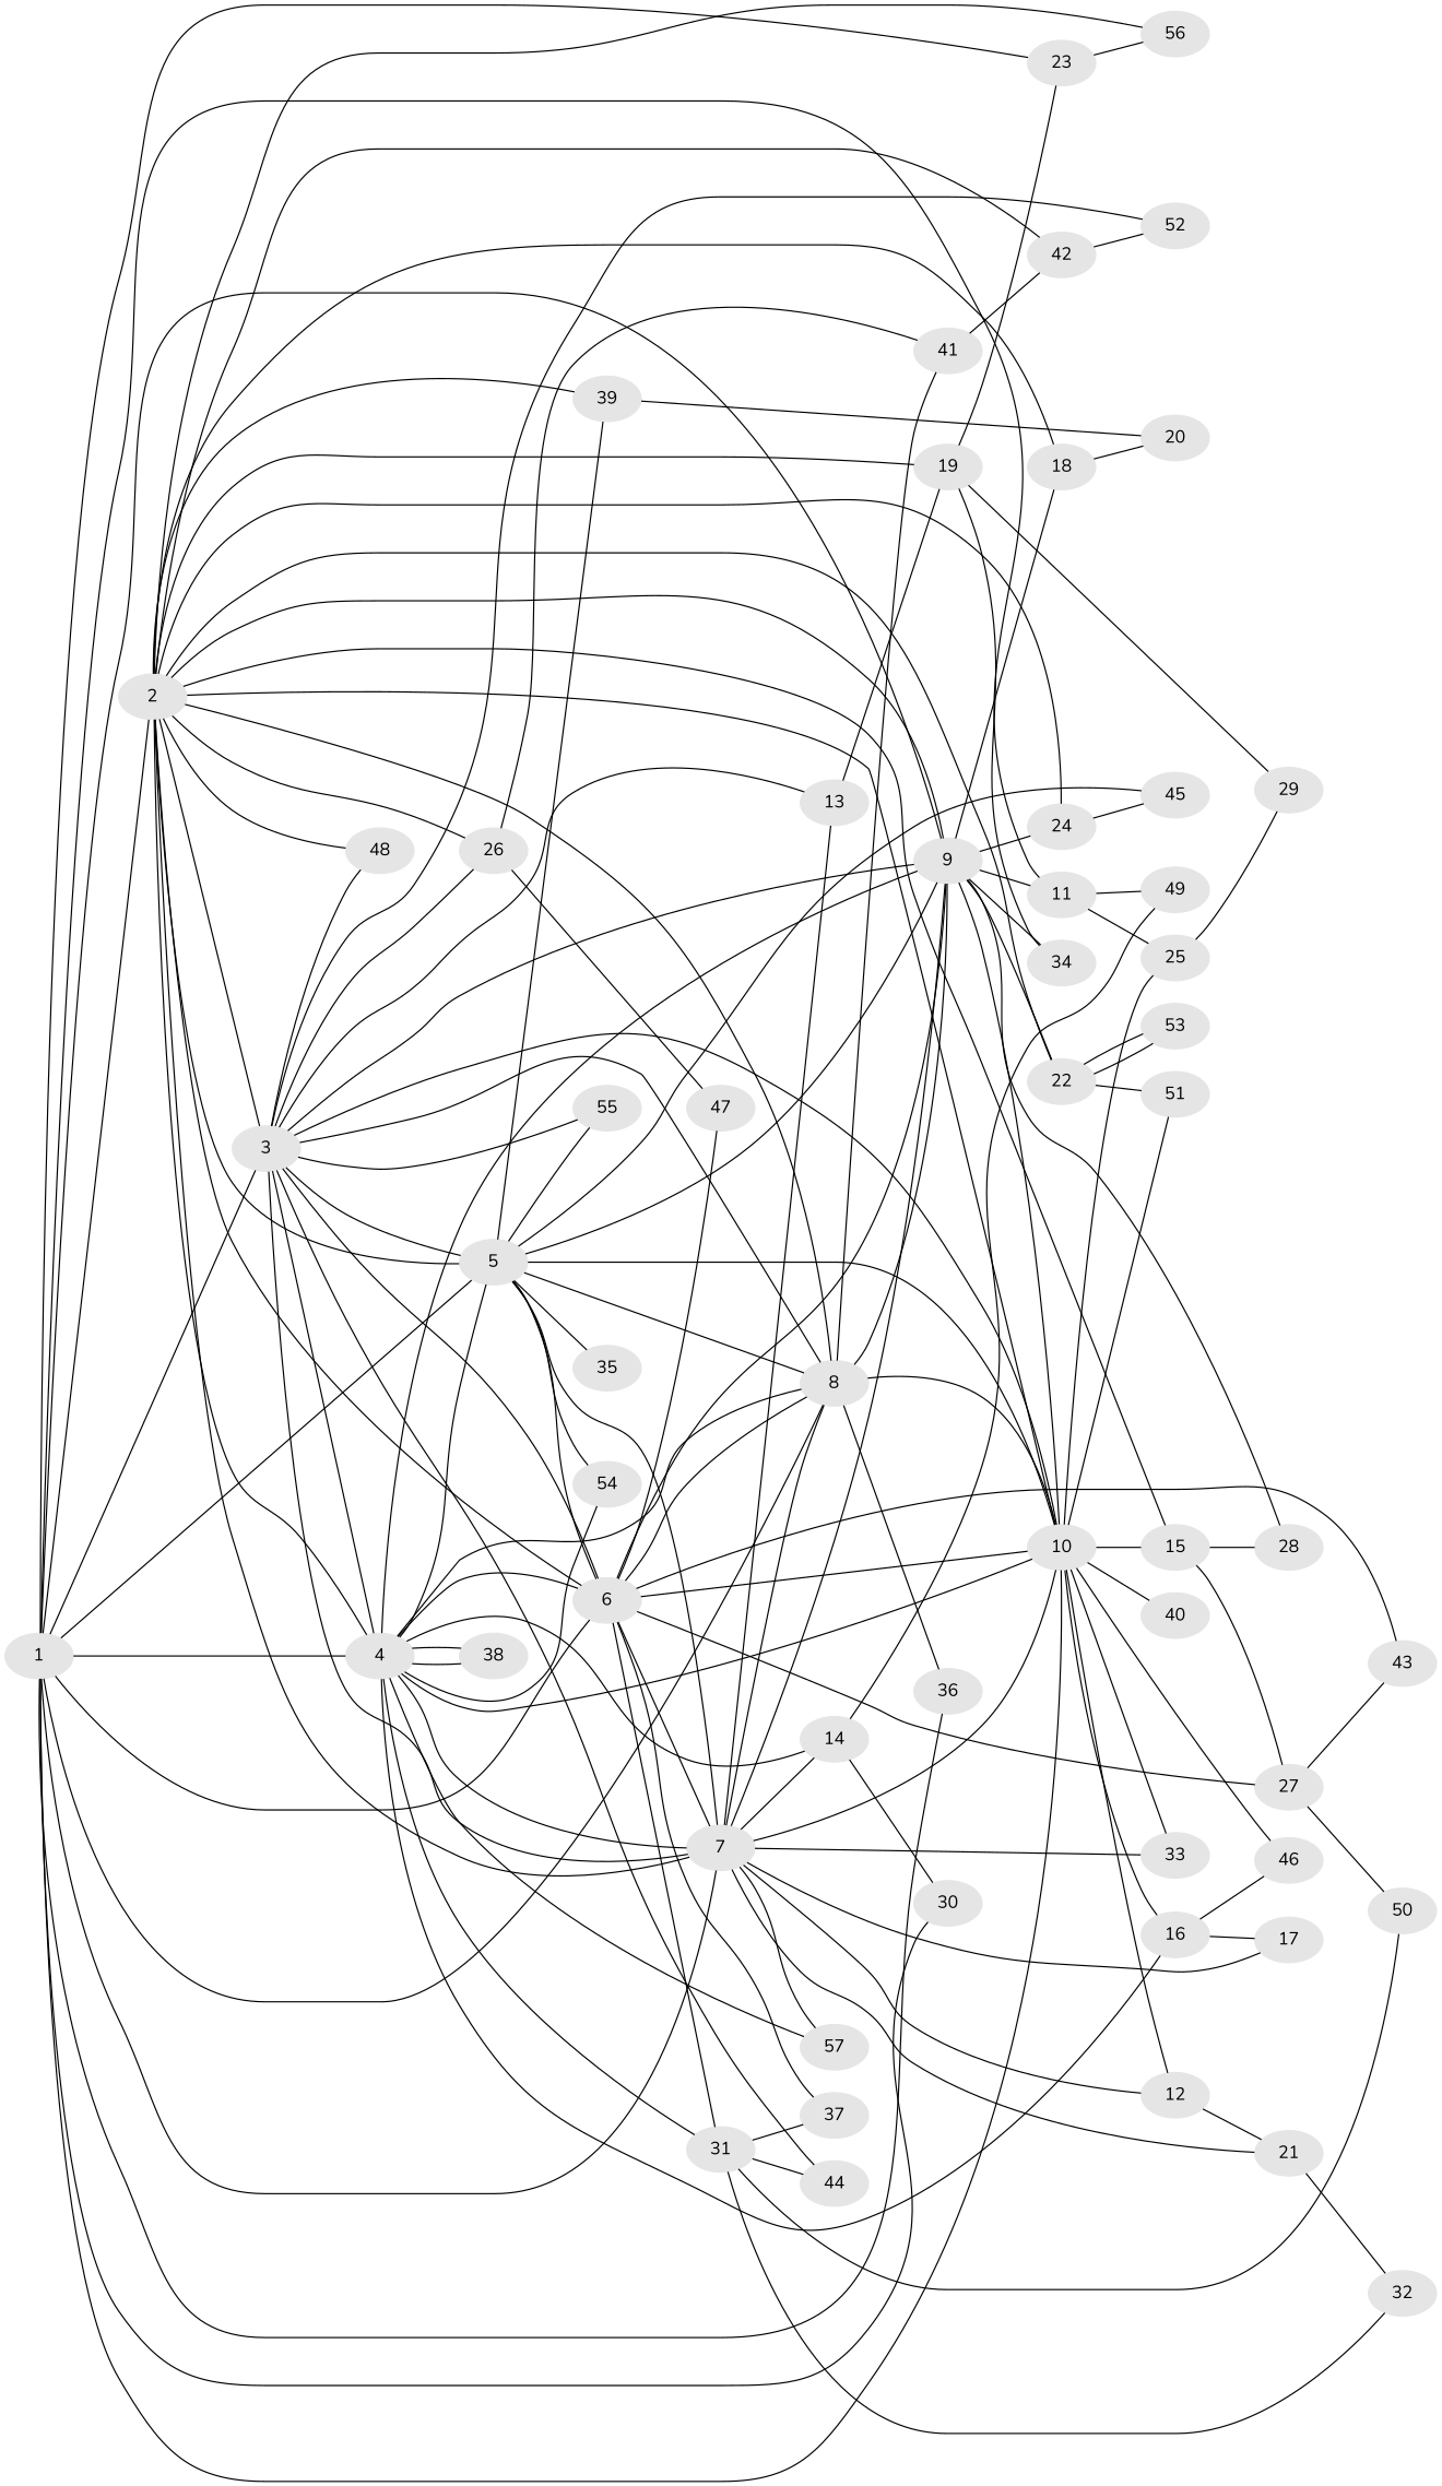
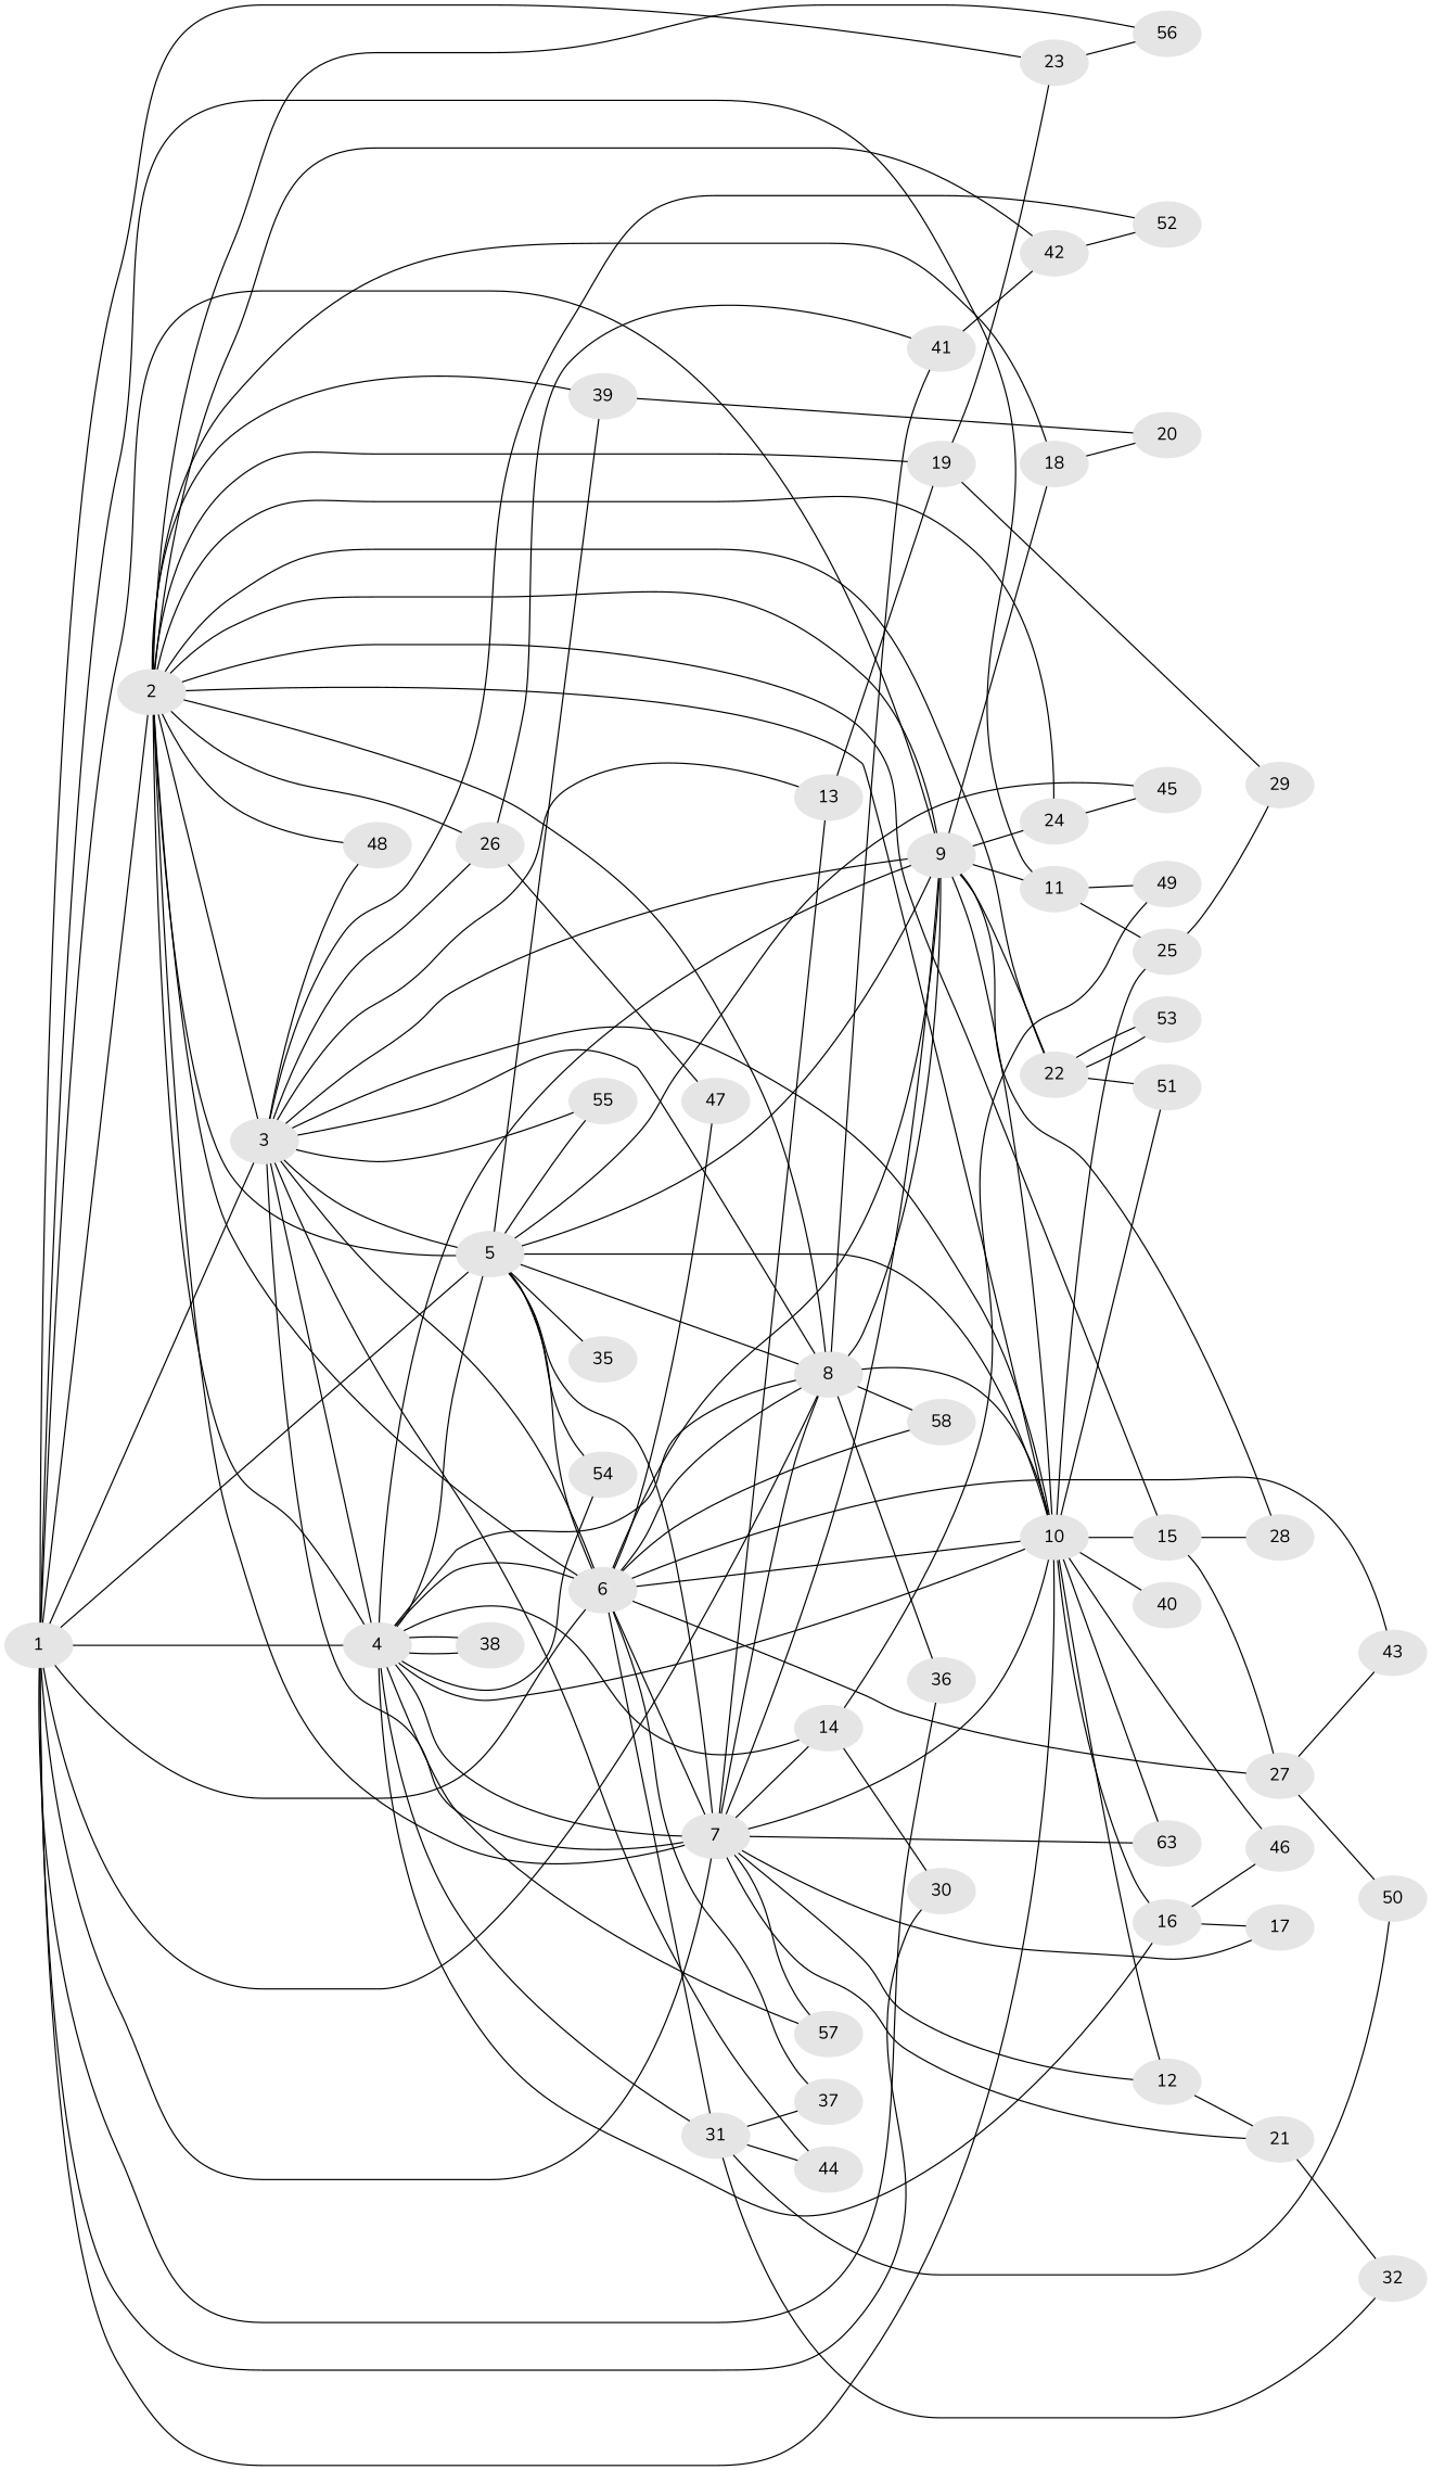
  graph {
    fontname=Nunito
    rankdir=LR
    node [color=gray90 fontname=Nunito style=filled]
    edge [fontname=Nunito]
    1
    2
    3
    4
    5
    6
    7
    8
    9
    10
    11
    23
    30
    36
    15
    18
    19
    22
    24
    26
    39
    42
    48
    56
    13
    44
    52
    55
    14
    16
    31
    38
    54
    57
    35
    45
    27
    37
    43
    47
+   58
    12
    17
    21
-   33
+   33 [label=63]
    41
    28
-   34
    40
    25
    46
    51
    49
    20
    29
    53
    32
    50
    1 -- 2
    1 -- 3
    1 -- 4
    1 -- 5
    1 -- 6
    1 -- 7
    1 -- 8
    1 -- 9
    1 -- 10
    1 -- 11
    1 -- 23
    1 -- 30
    1 -- 36
    2 -- 3
    2 -- 4
    2 -- 5
    2 -- 6
    2 -- 7
    2 -- 8
    2 -- 9
    2 -- 10
    2 -- 15
    2 -- 18
    2 -- 19
    2 -- 22
    2 -- 24
    2 -- 26
    2 -- 39
    2 -- 42
    2 -- 48
    2 -- 56
    3 -- 4
    3 -- 5
    3 -- 6
    3 -- 7
    3 -- 8
    3 -- 9
    3 -- 10
    3 -- 26
    3 -- 48
    3 -- 13
    3 -- 44
    3 -- 52
    3 -- 55
    4 -- 5
    4 -- 6
    4 -- 7
    4 -- 8
    4 -- 9
    4 -- 10
    4 -- 14
    4 -- 16
    4 -- 31
    4 -- 38
    4 -- 38
    4 -- 54
    4 -- 57
    5 -- 6
    5 -- 7
    5 -- 8
    5 -- 9
    5 -- 10
    5 -- 39
    5 -- 55
    5 -- 54
    5 -- 35
    5 -- 45
    6 -- 7
    6 -- 8
    6 -- 9
    6 -- 10
    6 -- 31
    6 -- 27
    6 -- 37
    6 -- 43
    6 -- 47
+   6 -- 58
    7 -- 8
    7 -- 9
    7 -- 10
    7 -- 13
    7 -- 14
    7 -- 57
    7 -- 12
    7 -- 17
    7 -- 21
    7 -- 33
    8 -- 9
    8 -- 10
    8 -- 36
+   8 -- 58
    8 -- 41
    9 -- 10
    9 -- 11
    9 -- 18
    9 -- 22
    9 -- 24
    9 -- 28
-   9 -- 34
    10 -- 15
    10 -- 16
    10 -- 12
    10 -- 33
    10 -- 40
    10 -- 25
    10 -- 46
    10 -- 51
    11 -- 25
    11 -- 49
    23 -- 56
    15 -- 27
    15 -- 28
    18 -- 20
    19 -- 23
-   19 -- 34
    19 -- 29
    22 -- 51
    22 -- 53
    22 -- 53
    24 -- 45
    26 -- 47
    26 -- 41
    39 -- 20
    42 -- 52
    13 -- 19
    14 -- 30
    14 -- 49
    16 -- 17
    16 -- 46
    31 -- 44
    31 -- 37
    31 -- 32
    31 -- 50
    27 -- 43
    27 -- 50
    12 -- 21
    21 -- 32
    41 -- 42
    25 -- 29
  }
